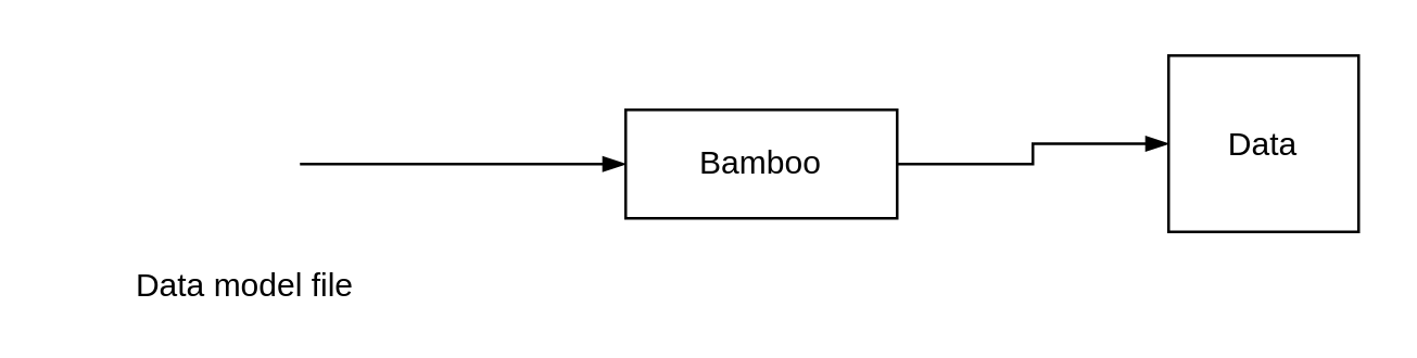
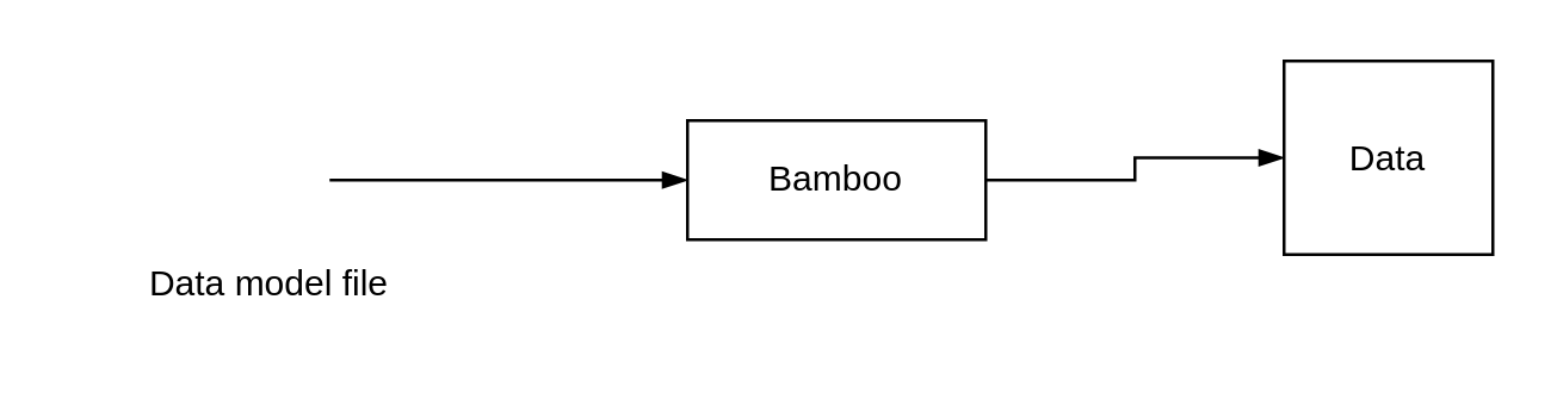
  <mxCell id="0" />
  <mxCell id="1" parent="0" />
  <mxCell id="2" style="edgeStyle=orthogonalEdgeStyle;rounded=0;orthogonalLoop=1;jettySize=auto;html=1;endArrow=blockThin;endFill=1;" edge="1" parent="1" source="3" target="5"><mxGeometry relative="1" as="geometry" /></mxCell>
  <mxCell id="3" value="" style="shape=image;html=1;verticalAlign=top;verticalLabelPosition=bottom;labelBackgroundColor=#ffffff;imageAspect=0;aspect=fixed;image=https://cdn1.iconfinder.com/data/icons/bootstrap-vol-3/16/filetype-yml-128.png" vertex="1" parent="1"><mxGeometry x="70" y="40" width="40" height="40" as="geometry" /></mxCell>
  <mxCell id="4" style="edgeStyle=orthogonalEdgeStyle;rounded=0;orthogonalLoop=1;jettySize=auto;html=1;endArrow=blockThin;endFill=1;" edge="1" parent="1" source="5" target="7"><mxGeometry relative="1" as="geometry" /></mxCell>
  <mxCell id="5" value="Bamboo" style="rounded=0;whiteSpace=wrap;html=1;" vertex="1" parent="1"><mxGeometry x="230" y="40" width="100" height="40" as="geometry" /></mxCell>
- <mxCell id="6" value="Data model file" style="text;html=1;align=center;verticalAlign=middle;whiteSpace=wrap;rounded=0;" vertex="1" parent="1"><mxGeometry x="20" y="90" width="140" height="30" as="geometry" /></mxCell>
+ <mxCell id="6" value="Data model file" style="text;html=1;align=center;verticalAlign=middle;whiteSpace=wrap;rounded=0;" vertex="1" parent="1"><mxGeometry x="20" y="80" width="140" height="30" as="geometry" /></mxCell>
  <mxCell id="7" value="Data" style="rounded=0;whiteSpace=wrap;html=1;" vertex="1" parent="1"><mxGeometry x="430" y="20" width="70" height="65" as="geometry" /></mxCell>
